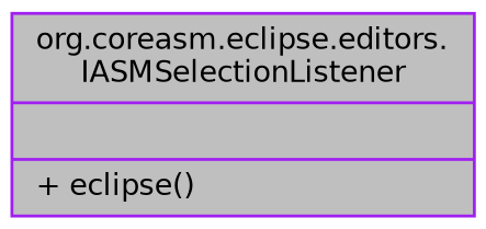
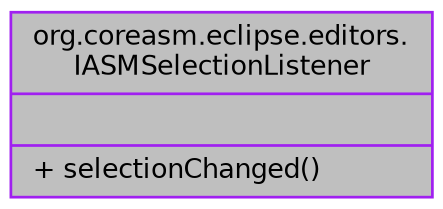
  digraph {
-   n1 [color=purple fillcolor=grey75 fontcolor=black fontname=Helvetica fontsize=10 height=0.2 label="{org.coreasm.eclipse.editors.\lIASMSelectionListener\n||+ eclipse()\l}" shape=record style=filled width=0.4]
+   n1 [color=purple fillcolor=grey75 fontcolor=black fontname=Helvetica fontsize=10 height=0.2 label="{org.coreasm.eclipse.editors.\lIASMSelectionListener\n||+ selectionChanged()\l}" shape=record style=filled width=0.4]
  }
